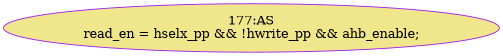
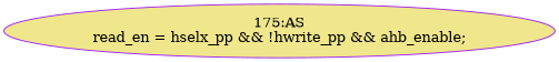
  strict digraph {
-   n1 [ast="<pyverilog.vparser.ast.Assign object at 0x7fba378aecd0>" def_var="['read_en']" fillcolor=khaki label="177:AS\nread_en = hselx_pp && !hwrite_pp && ahb_enable;" statements="[]" style=filled typ=Assign use_var="['hselx_pp', 'hwrite_pp', 'ahb_enable']" color=purple]
+   n1 [ast="<pyverilog.vparser.ast.Assign object at 0x7fba378aecd0>" def_var="['read_en']" fillcolor=khaki label="175:AS\nread_en = hselx_pp && !hwrite_pp && ahb_enable;" statements="[]" style=filled typ=Assign use_var="['hselx_pp', 'hwrite_pp', 'ahb_enable']" color=purple]
  }
